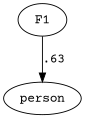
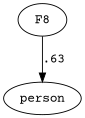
  digraph {
    splines=FALSE
    fontname="Courier Prime"
    node [fontname="Courier Prime"]
    n1 [height=0.5 label=person width=0.93566]
-   F1 [height=0.5 width=0.75]
+   F1 [height=0.5 width=0.75 label=F8]
    F1 -> n1 [label=.63 fontname="Courier Prime"]
  }
